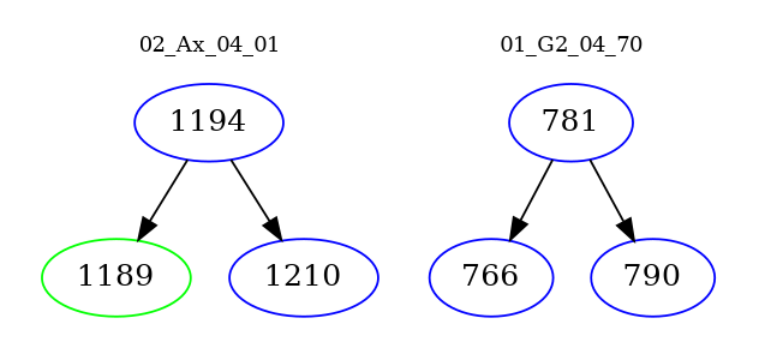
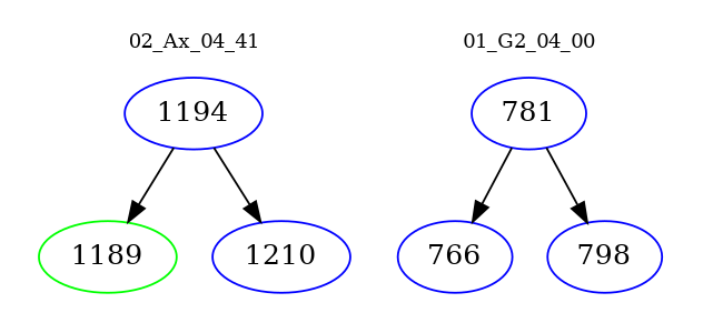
  digraph {
    node [color=blue]
    edge [color=black]
    n1 [label=1194]
    n2 [color=green label=1189]
    n3 [label=1210]
    n4 [label=781]
    n5 [label=766]
-   n6 [label=790]
+   n6 [label=798]
    subgraph cluster_1 {
      color=white
      fontsize=10
-     label="02_Ax_04_01"
+     label="02_Ax_04_41"
      n1
      n2
      n3
    }
    subgraph cluster_2 {
      color=white
      fontsize=10
-     label="01_G2_04_70"
+     label="01_G2_04_00"
      n4
      n5
      n6
    }
    n1 -> n2
    n1 -> n3
    n4 -> n5
    n4 -> n6
  }
